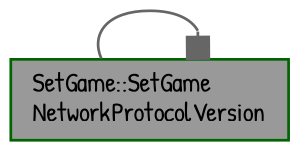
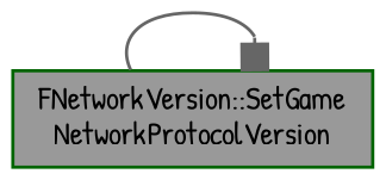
  digraph {
    rankdir=LR
    fontname="Patrick Hand"
-   n1 [color=darkgreen fillcolor=grey60 fontcolor=black fontname="Patrick Hand" fontsize=10 height=0.2 label="SetGame::SetGame\lNetworkProtocolVersion" shape=box style=filled width=0.4]
+   n1 [color=darkgreen fillcolor=grey60 fontcolor=black fontname="Patrick Hand" fontsize=10 height=0.2 label="FNetworkVersion::SetGame\lNetworkProtocolVersion" shape=box style=filled width=0.4]
    n1 -> n1 [color=gray40 fontname="Patrick Hand" fontsize=10 labelfontname=Helvetica labelfontsize=10 style=solid arrowhead=box]
  }
